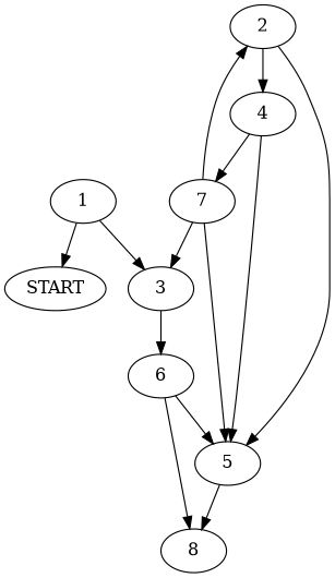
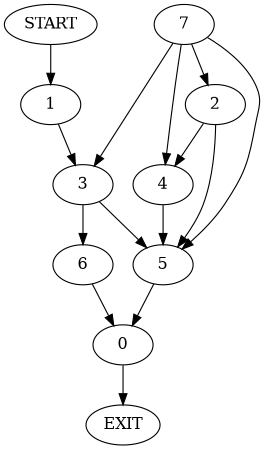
  digraph {
    n1 [label=START]
    1
    3
+   n4 [label=EXIT]
    2
    4
    5
    6
    7
-   8
-   1 -> n1
+   8 [label=0]
+   n1 -> 1
    1 -> 3
-   6 -> 5
+   3 -> 5
    3 -> 6
    2 -> 4
    2 -> 5
    4 -> 5
-   4 -> 7
+   7 -> 4
    5 -> 8
    6 -> 8
    7 -> 3
    7 -> 2
    7 -> 5
+   8 -> n4
  }
